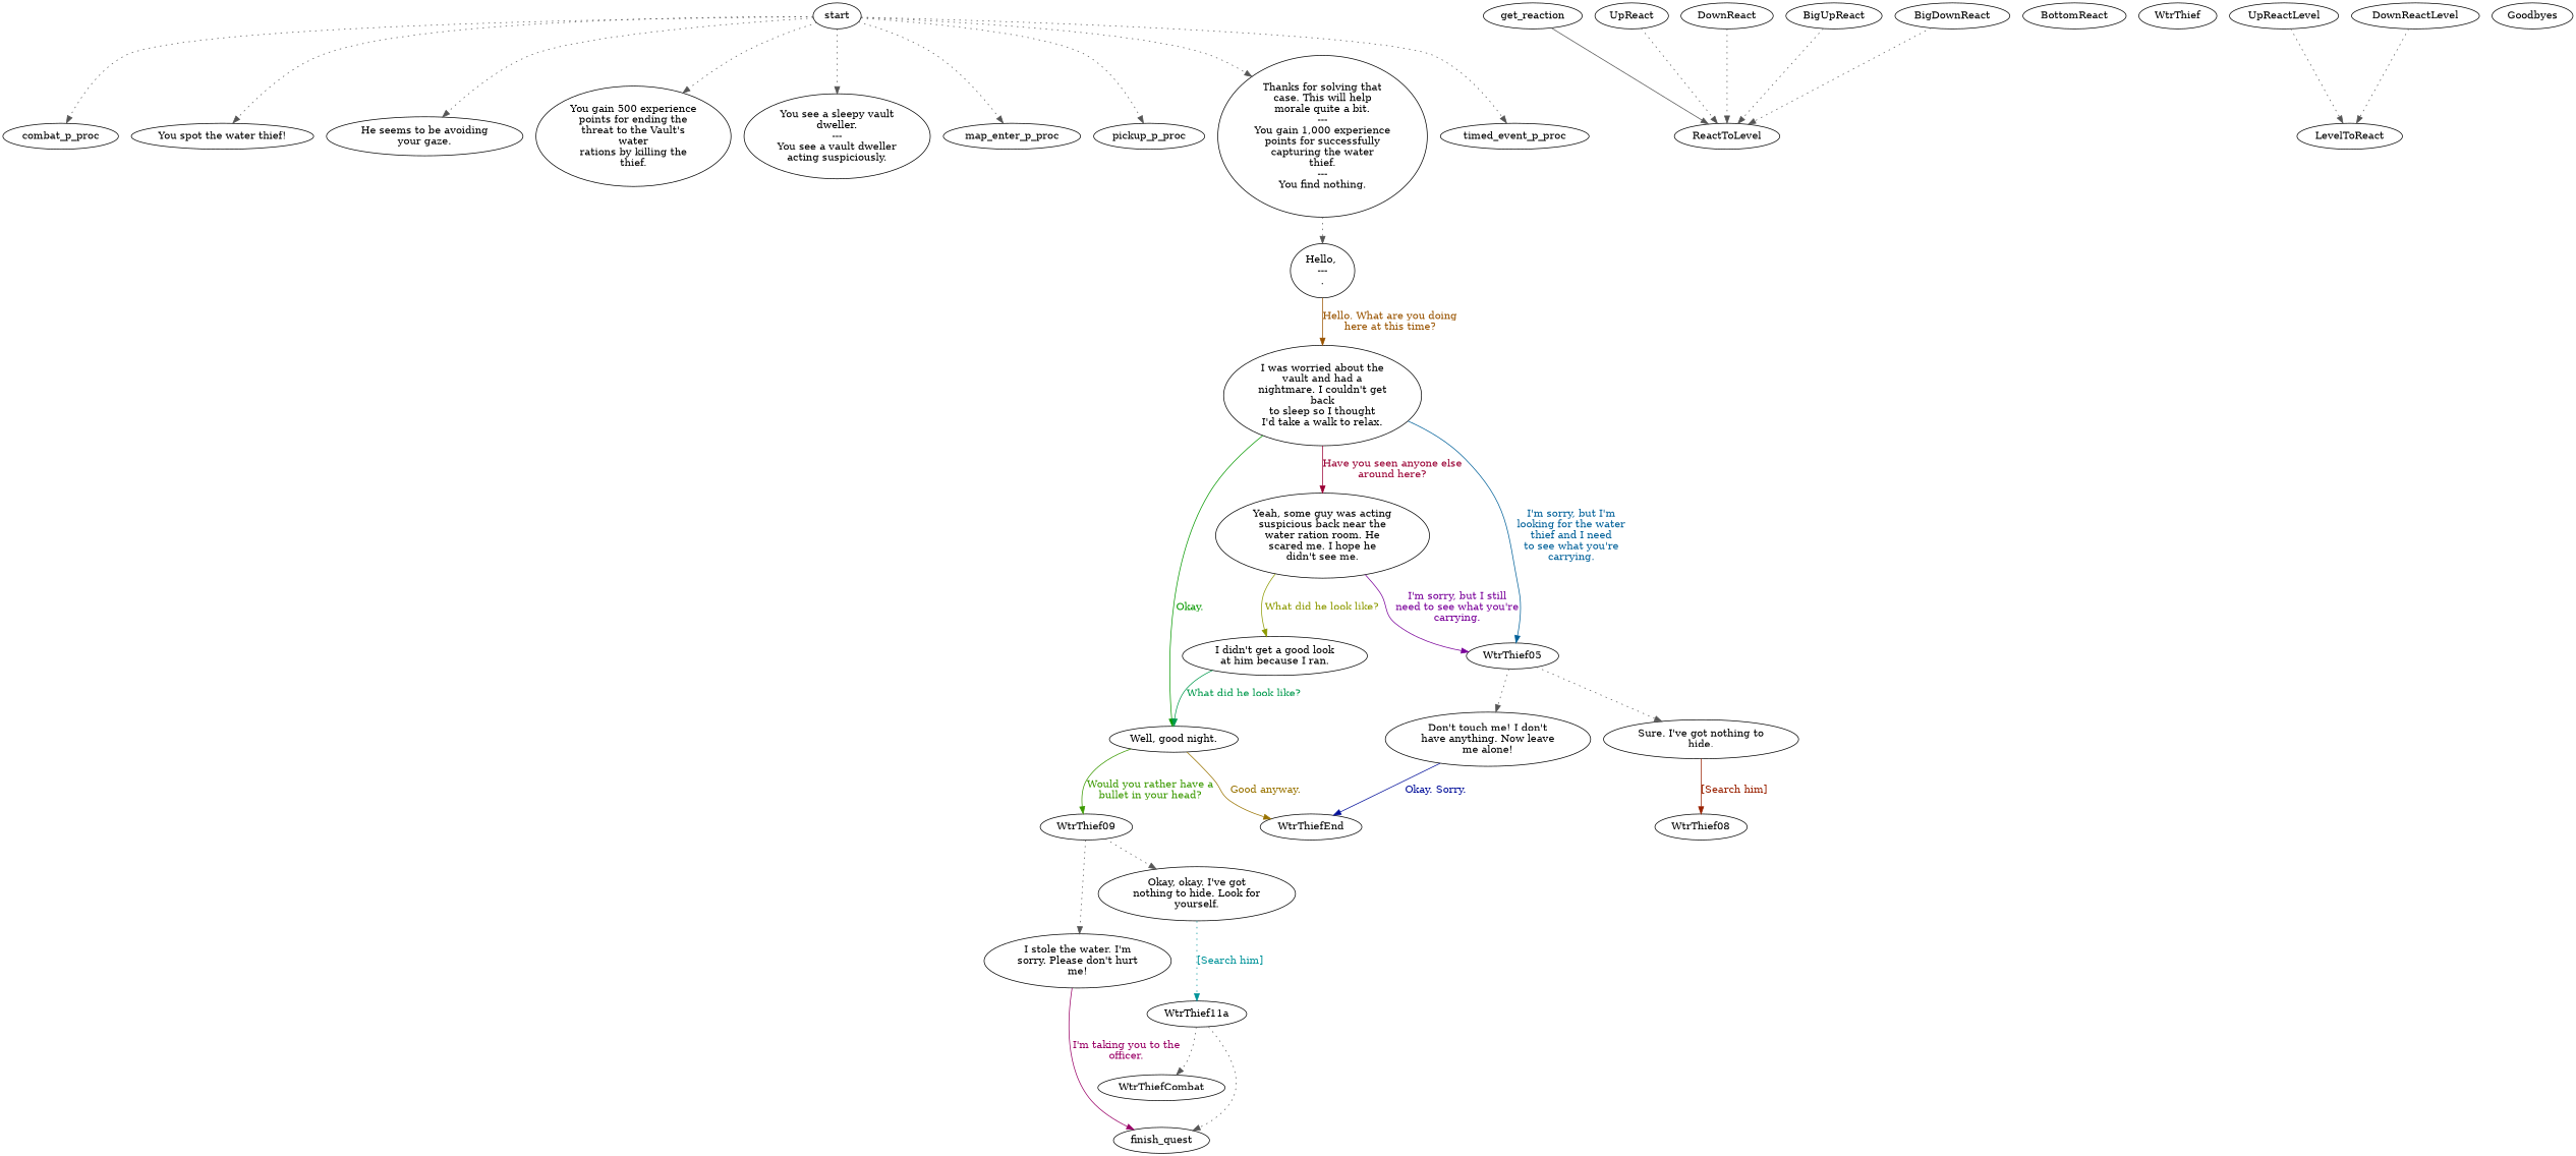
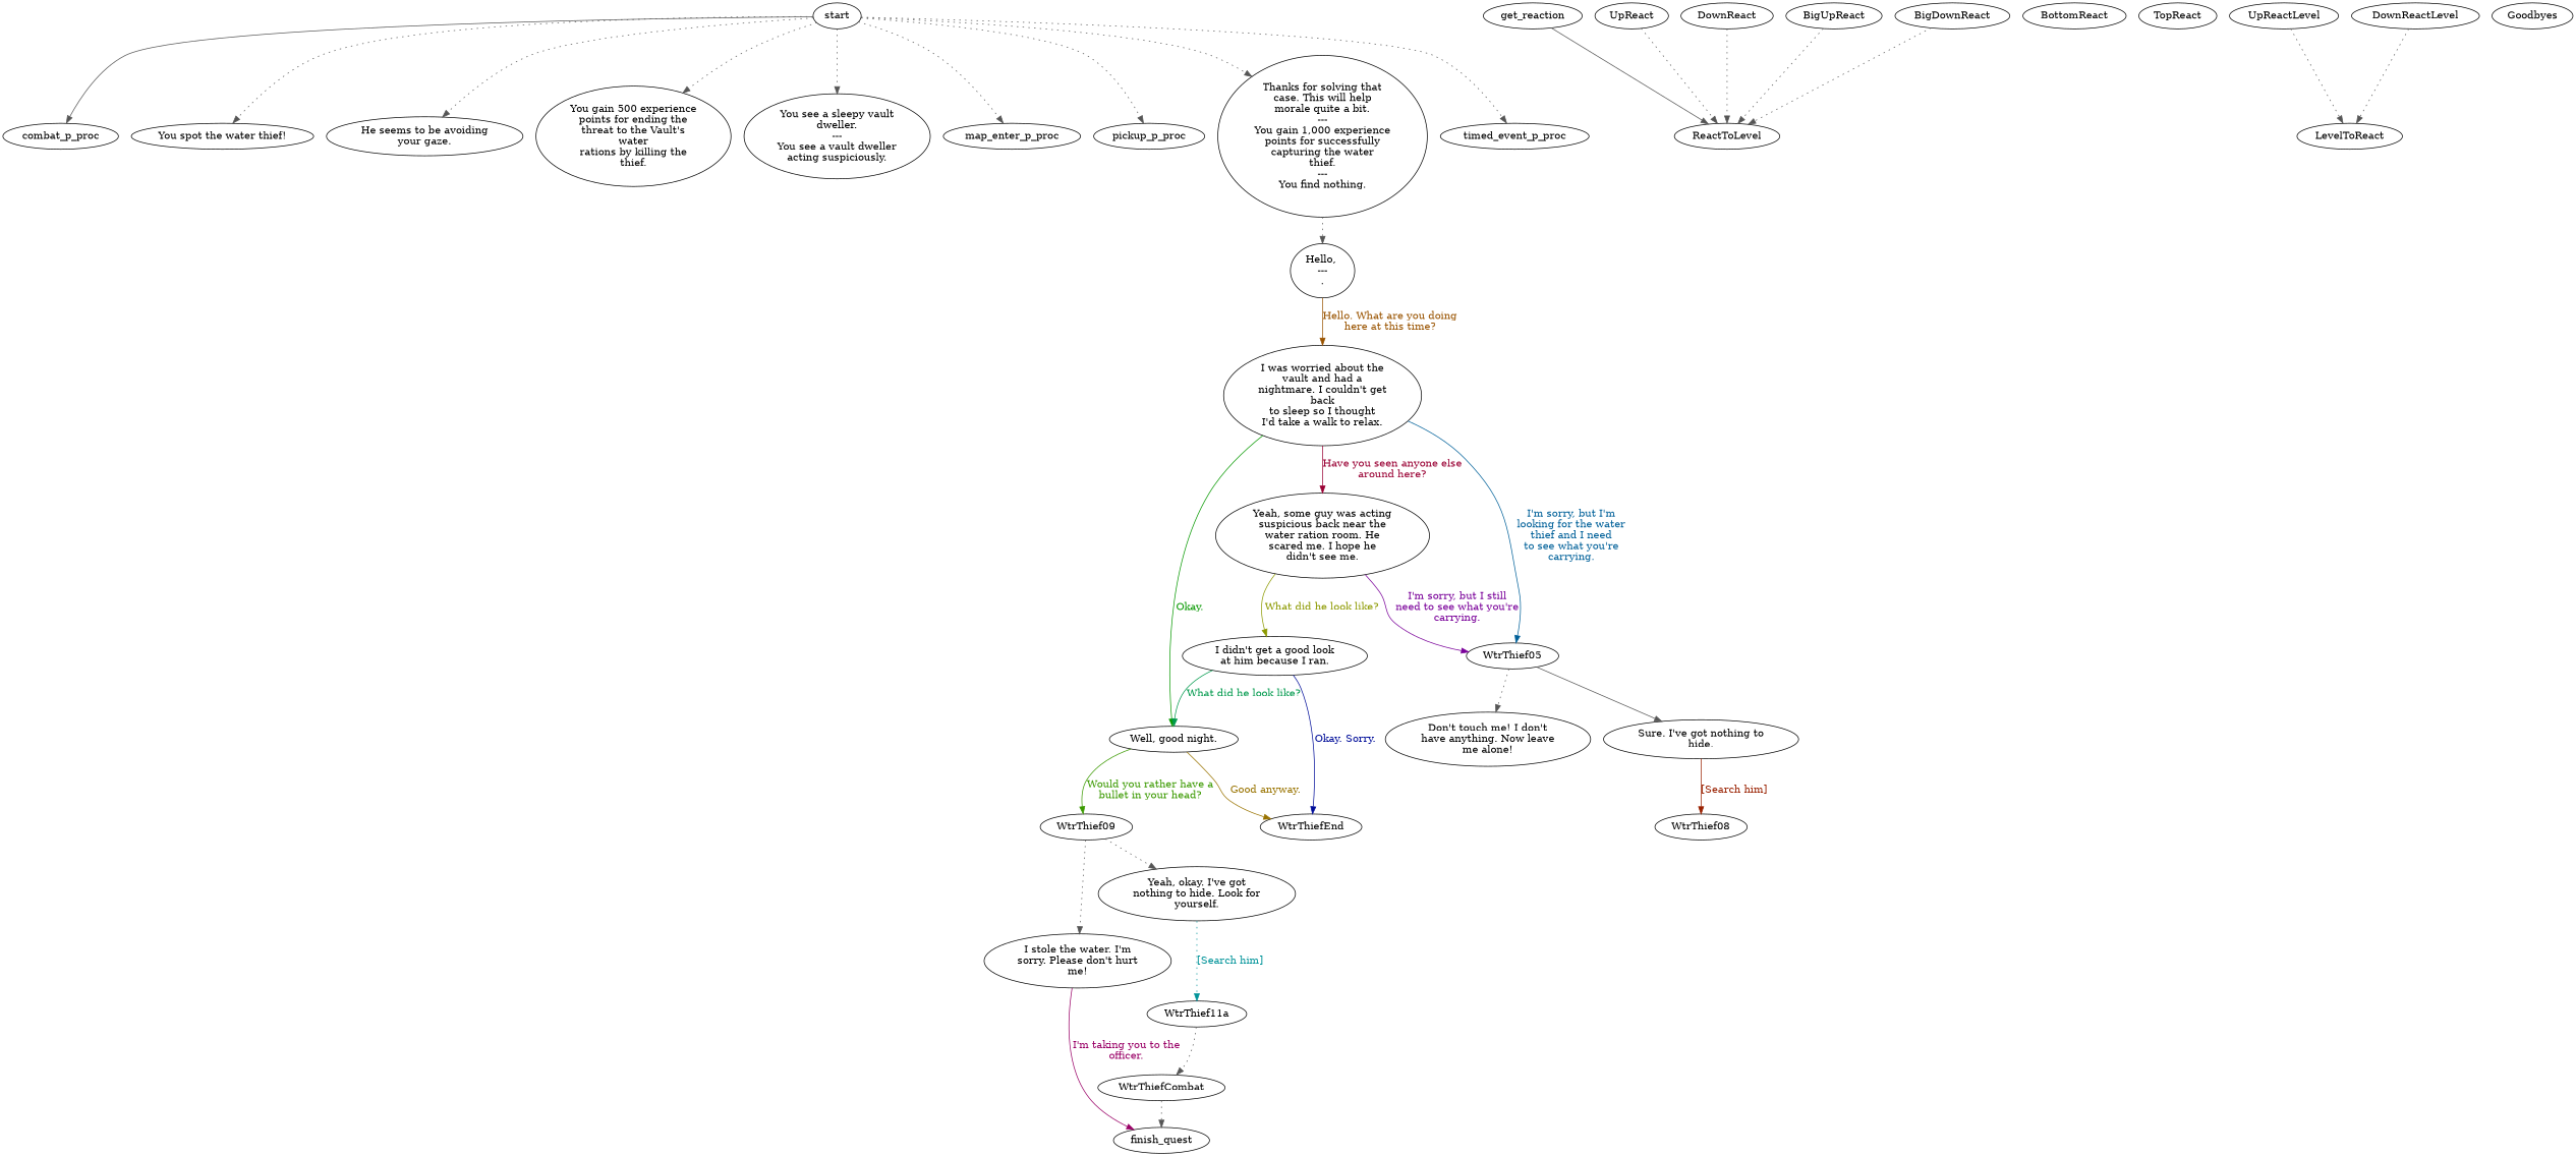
  digraph {
    node [color="#000000" fillcolor="#FFFFFF" style=filled]
    edge [color="#555555" style=dotted]
    start
    combat_p_proc
    n3 [label="You spot the water thief!"]
    n4 [label="He seems to be avoiding\nyour gaze."]
    n5 [label="You gain 500 experience\npoints for ending the\nthreat to the Vault's\nwater\nrations by killing the\nthief."]
    n6 [label="You see a sleepy vault\ndweller.\n---\nYou see a vault dweller\nacting suspiciously."]
    map_enter_p_proc
    pickup_p_proc
    n9 [label="Thanks for solving that\ncase. This will help\nmorale quite a bit.\n---\nYou gain 1,000 experience\npoints for successfully\ncapturing the water\nthief.\n---\nYou find nothing."]
    timed_event_p_proc
    n11 [label="Hello, \n---\n."]
    n12 [label="I was worried about the\nvault and had a\nnightmare. I couldn't get\nback\nto sleep so I thought\nI'd take a walk to relax."]
    n13 [label="Well, good night."]
    n14 [label="Yeah, some guy was acting\nsuspicious back near the\nwater ration room. He\nscared me. I hope he\ndidn't see me."]
    WtrThief05
    WtrThiefEnd
    WtrThief09
    n18 [label="I didn't get a good look\nat him because I ran."]
    n19 [label="Don't touch me! I don't\nhave anything. Now leave\nme alone!"]
    n20 [label="Sure. I've got nothing to\nhide."]
    n21 [label=WtrThief08]
    n22 [label="I stole the water. I'm\nsorry. Please don't hurt\nme!"]
-   n23 [label="Okay, okay. I've got\nnothing to hide. Look for\nyourself."]
+   n23 [label="Yeah, okay. I've got\nnothing to hide. Look for\nyourself."]
    finish_quest
    WtrThief11a
    WtrThiefCombat
    get_reaction
    ReactToLevel
    UpReact
    DownReact
    BottomReact
-   TopReact [label=WtrThief]
+   TopReact
    BigUpReact
    BigDownReact
    UpReactLevel
    LevelToReact
    DownReactLevel
    Goodbyes
-   start -> combat_p_proc
+   start -> combat_p_proc [style=solid]
    start -> n3
    start -> n4
    start -> n5
    start -> n6
    start -> map_enter_p_proc
    start -> pickup_p_proc
    start -> n9
    start -> timed_event_p_proc
    n9 -> n11
    n11 -> n12 [color="#995300" fontcolor="#995300" label="Hello. What are you doing\nhere at this time?" style=""]
    n12 -> n13 [color="#069900" fontcolor="#069900" label="Okay." style=""]
    n12 -> n14 [color="#990033" fontcolor="#990033" label="Have you seen anyone else\naround here?" style=""]
    n12 -> WtrThief05 [color="#006099" fontcolor="#006099" label="I'm sorry, but I'm\nlooking for the water\nthief and I need\nto see what you're\ncarrying." style=""]
    n13 -> WtrThiefEnd [color="#997300" fontcolor="#997300" label="Good anyway." style=""]
    n13 -> WtrThief09 [color="#3A9900" fontcolor="#3A9900" label="Would you rather have a\nbullet in your head?" style=""]
    n14 -> WtrThief05 [color="#790099" fontcolor="#790099" label="I'm sorry, but I still\nneed to see what you're\ncarrying." style=""]
    n14 -> n18 [color="#8C9900" fontcolor="#8C9900" label="What did he look like?" style=""]
    WtrThief05 -> n19
-   WtrThief05 -> n20
+   WtrThief05 -> n20 [style=solid]
    WtrThief09 -> n22
    WtrThief09 -> n23
    n18 -> n13 [color="#00994C" fontcolor="#00994C" label="What did he look like?" style=""]
-   n19 -> WtrThiefEnd [color="#000D99" fontcolor="#000D99" label="Okay. Sorry." style=""]
+   n18 -> WtrThiefEnd [color="#000D99" fontcolor="#000D99" label="Okay. Sorry." style=""]
    n20 -> n21 [color="#992000" fontcolor="#992000" label="[Search him]" style=""]
    n22 -> finish_quest [color="#990066" fontcolor="#990066" label="I'm taking you to the\nofficer." style=""]
    n23 -> WtrThief11a [color="#009399" fontcolor="#009399" label="[Search him]"]
-   WtrThief11a -> finish_quest
+   WtrThiefCombat -> finish_quest
    WtrThief11a -> WtrThiefCombat
    get_reaction -> ReactToLevel [style=solid]
    UpReact -> ReactToLevel
    DownReact -> ReactToLevel
    BigUpReact -> ReactToLevel
    BigDownReact -> ReactToLevel
    UpReactLevel -> LevelToReact
    DownReactLevel -> LevelToReact
  }
